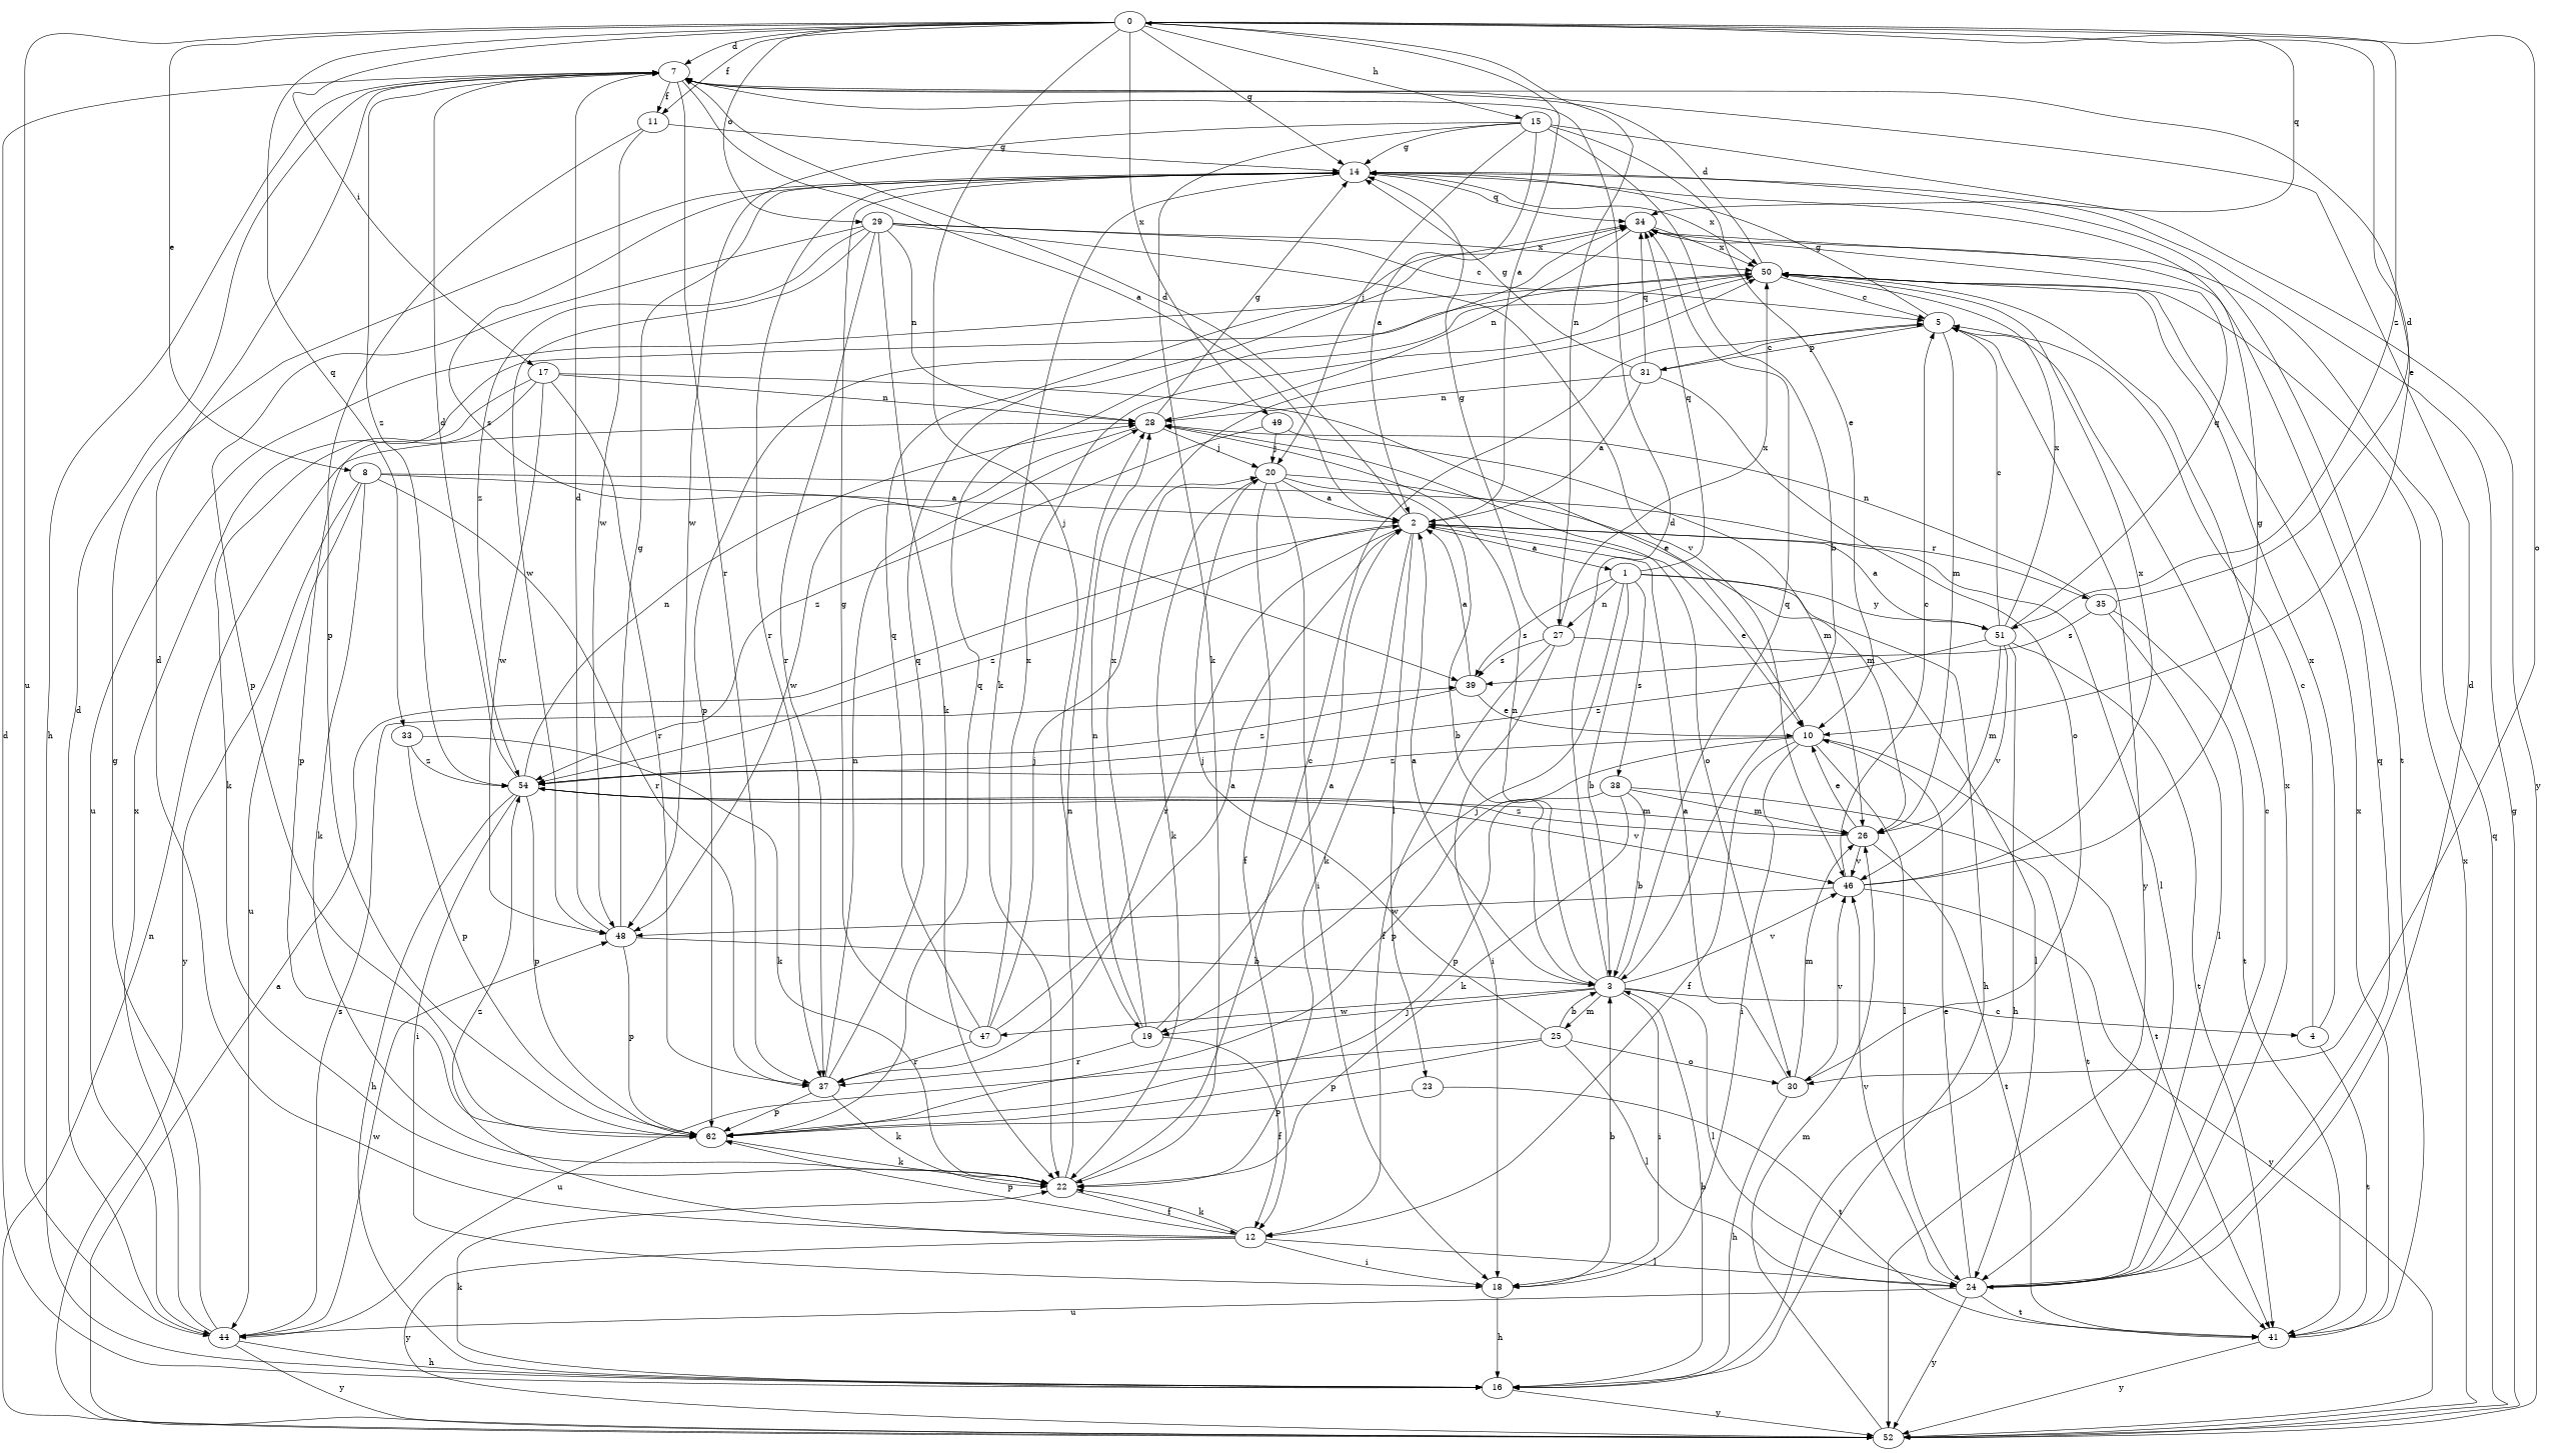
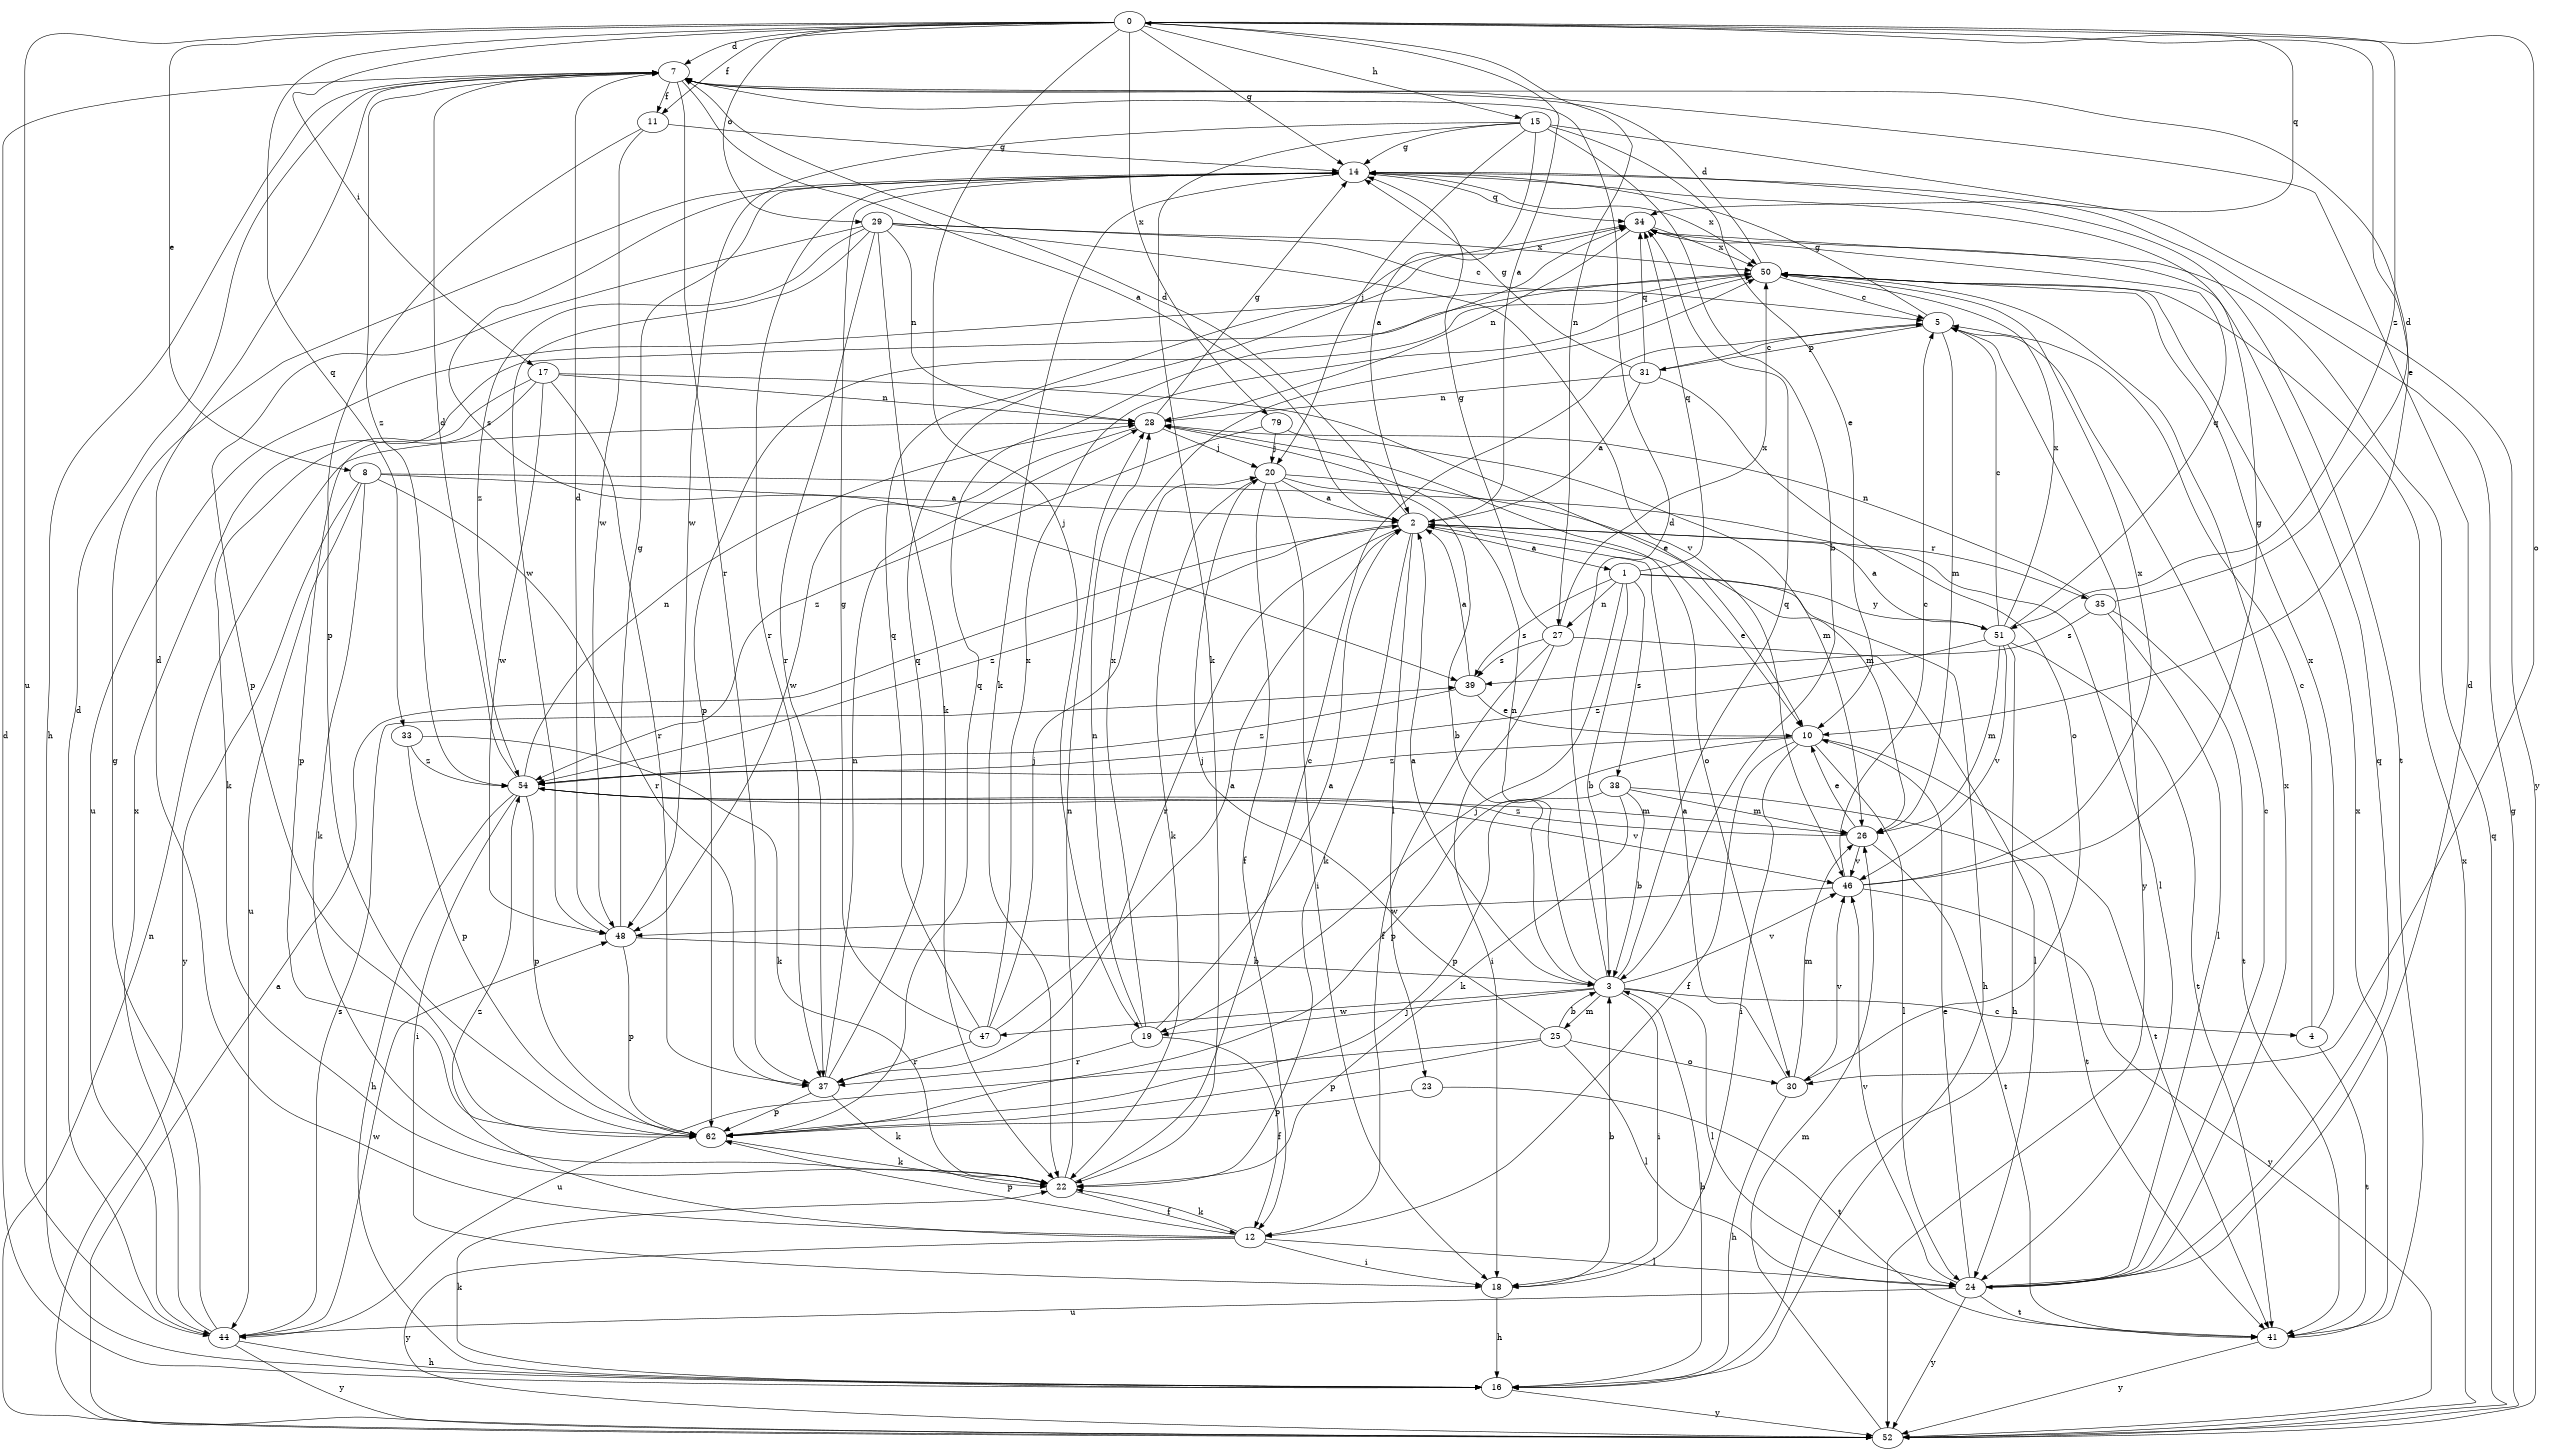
  strict digraph {
    fontname="DejaVu Serif"
    node [fontname="DejaVu Serif"]
    edge [fontname="DejaVu Serif"]
    0
    7
    8
    10
    11
    14
    15
    17
    19
    27
    29
    30
    33
    34
    44
-   49
+   49 [label=79]
    51
    54
    16
    2
    37
    22
    24
    52
    18
    41
    12
    n28 [label=62]
    48
    39
    50
    3
    20
    28
    46
    5
    26
    1
    38
    4
    25
    47
    23
    35
    31
    0 -> 7 [label=d]
    0 -> 8 [label=e]
    0 -> 10 [label=e]
    0 -> 11 [label=f]
    0 -> 14 [label=g]
    0 -> 15 [label=h]
    0 -> 17 [label=i]
    0 -> 19 [label=j]
    0 -> 27 [label=n]
    0 -> 29 [label=o]
    0 -> 30 [label=o]
    0 -> 33 [label=q]
    0 -> 34 [label=q]
    0 -> 44 [label=u]
    0 -> 49 [label=x]
    0 -> 51 [label=z]
    7 -> 11 [label=f]
    7 -> 54 [label=z]
    7 -> 16 [label=h]
    7 -> 2 [label=a]
    7 -> 37 [label=r]
    8 -> 44 [label=u]
    8 -> 2 [label=a]
    8 -> 37 [label=r]
    8 -> 22 [label=k]
    8 -> 24 [label=l]
    8 -> 52 [label=y]
    10 -> 54 [label=z]
    10 -> 24 [label=l]
    10 -> 18 [label=i]
    10 -> 41 [label=t]
    10 -> 12 [label=f]
    10 -> n28 [label=p]
    11 -> 14 [label=g]
    11 -> n28 [label=p]
    11 -> 48 [label=w]
    14 -> 34 [label=q]
    14 -> 37 [label=r]
    14 -> 22 [label=k]
    14 -> 41 [label=t]
    14 -> 39 [label=s]
    14 -> 50 [label=x]
    15 -> 10 [label=e]
    15 -> 14 [label=g]
    15 -> 2 [label=a]
    15 -> 22 [label=k]
    15 -> 52 [label=y]
    15 -> 48 [label=w]
    15 -> 3 [label=b]
    15 -> 20 [label=j]
    17 -> 10 [label=e]
    17 -> 37 [label=r]
    17 -> 22 [label=k]
    17 -> n28 [label=p]
    17 -> 48 [label=w]
    17 -> 28 [label=n]
    19 -> 2 [label=a]
    19 -> 37 [label=r]
    19 -> 12 [label=f]
    19 -> 50 [label=x]
    19 -> 28 [label=n]
    27 -> 14 [label=g]
    27 -> 24 [label=l]
    27 -> 18 [label=i]
    27 -> 12 [label=f]
    27 -> 39 [label=s]
    27 -> 50 [label=x]
    29 -> 54 [label=z]
    29 -> 37 [label=r]
    29 -> 22 [label=k]
    29 -> n28 [label=p]
    29 -> 48 [label=w]
    29 -> 50 [label=x]
    29 -> 28 [label=n]
    29 -> 46 [label=v]
    29 -> 5 [label=c]
    30 -> 16 [label=h]
    30 -> 2 [label=a]
    30 -> 46 [label=v]
    30 -> 26 [label=m]
    33 -> 54 [label=z]
    33 -> 22 [label=k]
    33 -> n28 [label=p]
    34 -> 50 [label=x]
    34 -> 28 [label=n]
    44 -> 7 [label=d]
    44 -> 14 [label=g]
    44 -> 16 [label=h]
    44 -> 52 [label=y]
    44 -> 48 [label=w]
    44 -> 39 [label=s]
    44 -> 50 [label=x]
    49 -> 54 [label=z]
    49 -> 20 [label=j]
    49 -> 26 [label=m]
    51 -> 34 [label=q]
    51 -> 54 [label=z]
    51 -> 16 [label=h]
    51 -> 2 [label=a]
    51 -> 41 [label=t]
    51 -> 50 [label=x]
    51 -> 46 [label=v]
    51 -> 5 [label=c]
    51 -> 26 [label=m]
    54 -> 7 [label=d]
    54 -> 16 [label=h]
    54 -> 18 [label=i]
    54 -> n28 [label=p]
    54 -> 28 [label=n]
    54 -> 46 [label=v]
    54 -> 26 [label=m]
    16 -> 7 [label=d]
    16 -> 22 [label=k]
    16 -> 52 [label=y]
    16 -> 3 [label=b]
    2 -> 0 [label=a]
    2 -> 7 [label=d]
    2 -> 10 [label=e]
    2 -> 54 [label=z]
    2 -> 37 [label=r]
    2 -> 22 [label=k]
    2 -> 1 [label=a]
    2 -> 23 [label=l]
    2 -> 35 [label=r]
    37 -> 34 [label=q]
    37 -> 22 [label=k]
    37 -> n28 [label=p]
    37 -> 28 [label=n]
    22 -> 12 [label=f]
    22 -> 28 [label=n]
    22 -> 5 [label=c]
    24 -> 7 [label=d]
    24 -> 10 [label=e]
    24 -> 34 [label=q]
    24 -> 44 [label=u]
    24 -> 52 [label=y]
    24 -> 41 [label=t]
    24 -> 50 [label=x]
    24 -> 46 [label=v]
    24 -> 5 [label=c]
    52 -> 14 [label=g]
    52 -> 34 [label=q]
    52 -> 2 [label=a]
    52 -> 50 [label=x]
    52 -> 28 [label=n]
    52 -> 26 [label=m]
    18 -> 16 [label=h]
    18 -> 3 [label=b]
    41 -> 52 [label=y]
    41 -> 50 [label=x]
    12 -> 7 [label=d]
    12 -> 54 [label=z]
    12 -> 22 [label=k]
    12 -> 24 [label=l]
    12 -> 52 [label=y]
    12 -> 18 [label=i]
    12 -> n28 [label=p]
    n28 -> 34 [label=q]
    n28 -> 22 [label=k]
    48 -> 7 [label=d]
    48 -> 14 [label=g]
    48 -> n28 [label=p]
    48 -> 3 [label=b]
    39 -> 10 [label=e]
    39 -> 54 [label=z]
    39 -> 2 [label=a]
    50 -> 7 [label=d]
    50 -> 44 [label=u]
    50 -> n28 [label=p]
    50 -> 5 [label=c]
    3 -> 7 [label=d]
    3 -> 19 [label=j]
    3 -> 34 [label=q]
    3 -> 2 [label=a]
    3 -> 24 [label=l]
    3 -> 18 [label=i]
    3 -> 28 [label=n]
    3 -> 46 [label=v]
    3 -> 4 [label=c]
    3 -> 25 [label=m]
    3 -> 47 [label=w]
    20 -> 2 [label=a]
    20 -> 22 [label=k]
    20 -> 18 [label=i]
    20 -> 12 [label=f]
    20 -> 3 [label=b]
    20 -> 26 [label=m]
    28 -> 14 [label=g]
    28 -> 30 [label=o]
    28 -> 48 [label=w]
    28 -> 20 [label=j]
    46 -> 14 [label=g]
    46 -> 52 [label=y]
    46 -> 48 [label=w]
    46 -> 50 [label=x]
    46 -> 5 [label=c]
    5 -> 14 [label=g]
    5 -> 52 [label=y]
    5 -> 26 [label=m]
    5 -> 31 [label=p]
    26 -> 10 [label=e]
    26 -> 54 [label=z]
    26 -> 41 [label=t]
    26 -> 46 [label=v]
    1 -> 19 [label=j]
    1 -> 27 [label=n]
    1 -> 34 [label=q]
    1 -> 51 [label=y]
    1 -> 16 [label=h]
    1 -> 39 [label=s]
    1 -> 3 [label=b]
    1 -> 38 [label=s]
    38 -> 22 [label=k]
    38 -> 41 [label=t]
    38 -> n28 [label=p]
    38 -> 3 [label=b]
    38 -> 26 [label=m]
    4 -> 41 [label=t]
    4 -> 50 [label=x]
    4 -> 5 [label=c]
    25 -> 30 [label=o]
    25 -> 44 [label=u]
    25 -> 24 [label=l]
    25 -> n28 [label=p]
    25 -> 3 [label=b]
    25 -> 20 [label=j]
    47 -> 14 [label=g]
    47 -> 34 [label=q]
    47 -> 2 [label=a]
    47 -> 37 [label=r]
    47 -> 50 [label=x]
    47 -> 20 [label=j]
    23 -> 41 [label=t]
    23 -> n28 [label=p]
    35 -> 7 [label=d]
    35 -> 24 [label=l]
    35 -> 41 [label=t]
    35 -> 39 [label=s]
    35 -> 28 [label=n]
    31 -> 14 [label=g]
    31 -> 30 [label=o]
    31 -> 34 [label=q]
    31 -> 2 [label=a]
    31 -> 28 [label=n]
    31 -> 5 [label=c]
  }
